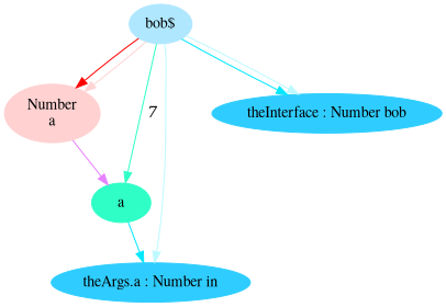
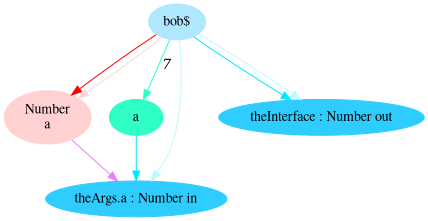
  digraph {
    node [color="#2fcdff" fontname=Times shape=ellipse style=filled]
    edge [arrowHead=normal arrowsize=1 color="#00e8ff" dir=forward fontname="Times-Italic"]
    n1 [color="#ffd1d1" label="Number\na"]
    n2 [color="#2fffc7" label=a]
    n3 [label="theArgs.a : Number in"]
    n4 [color="#afe7ff" label="bob$"]
-   n5 [label="theInterface : Number bob"]
-   n1 -> n2 [color="#e681ff"]
+   n5 [label="theInterface : Number out"]
+   n1 -> n3 [color="#e681ff"]
    n2 -> n3
    n4 -> n1 [color="#ff0000"]
    n4 -> n1 [color="#ffd5d5"]
    n4 -> n2 [color="#2fffc7" label=7]
    n4 -> n3 [color="#bef9ff"]
    n4 -> n5
    n4 -> n5 [color="#bef9ff"]
  }
